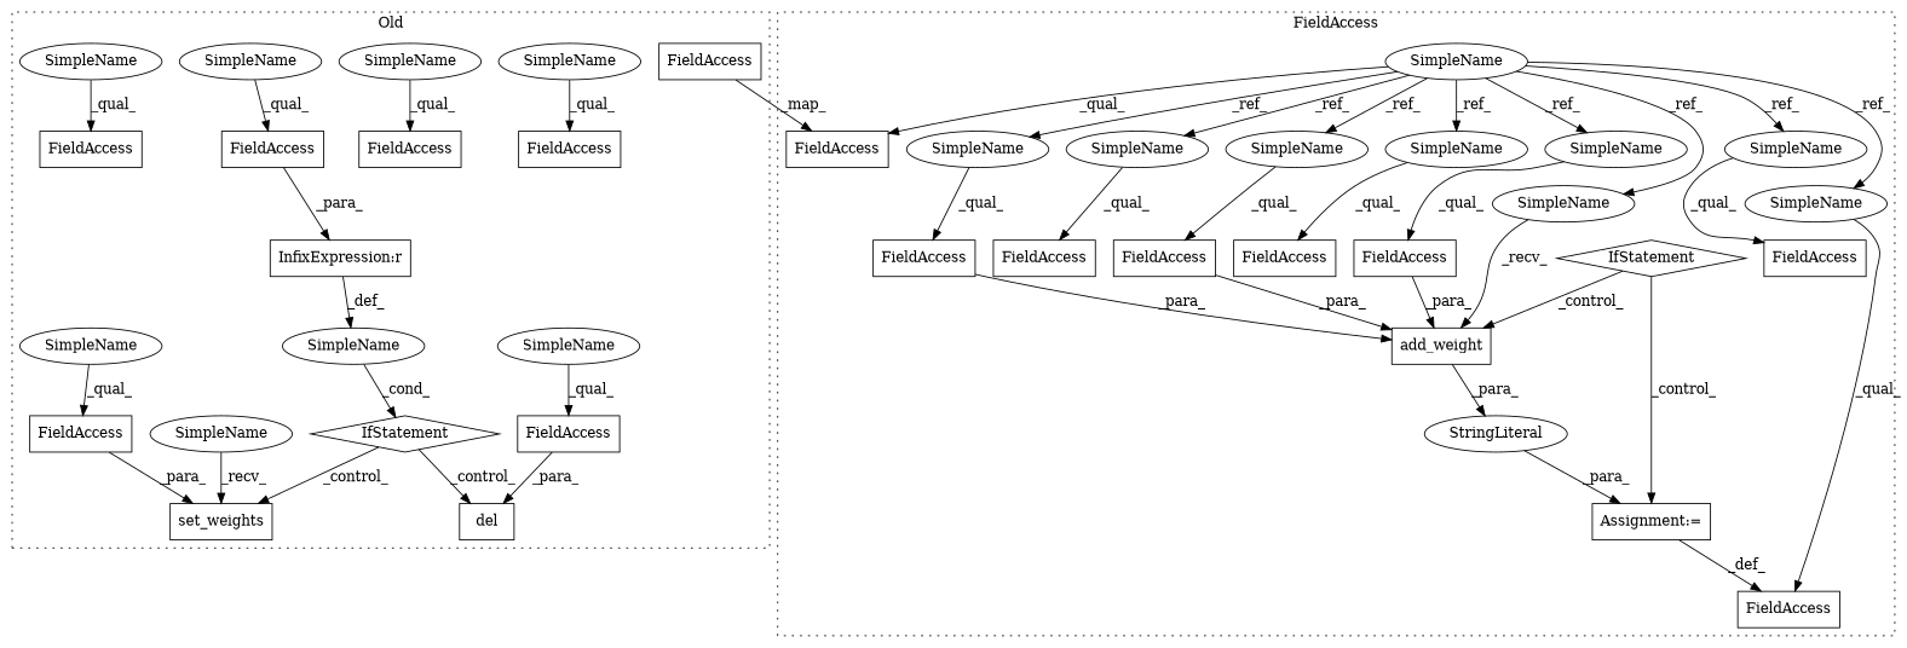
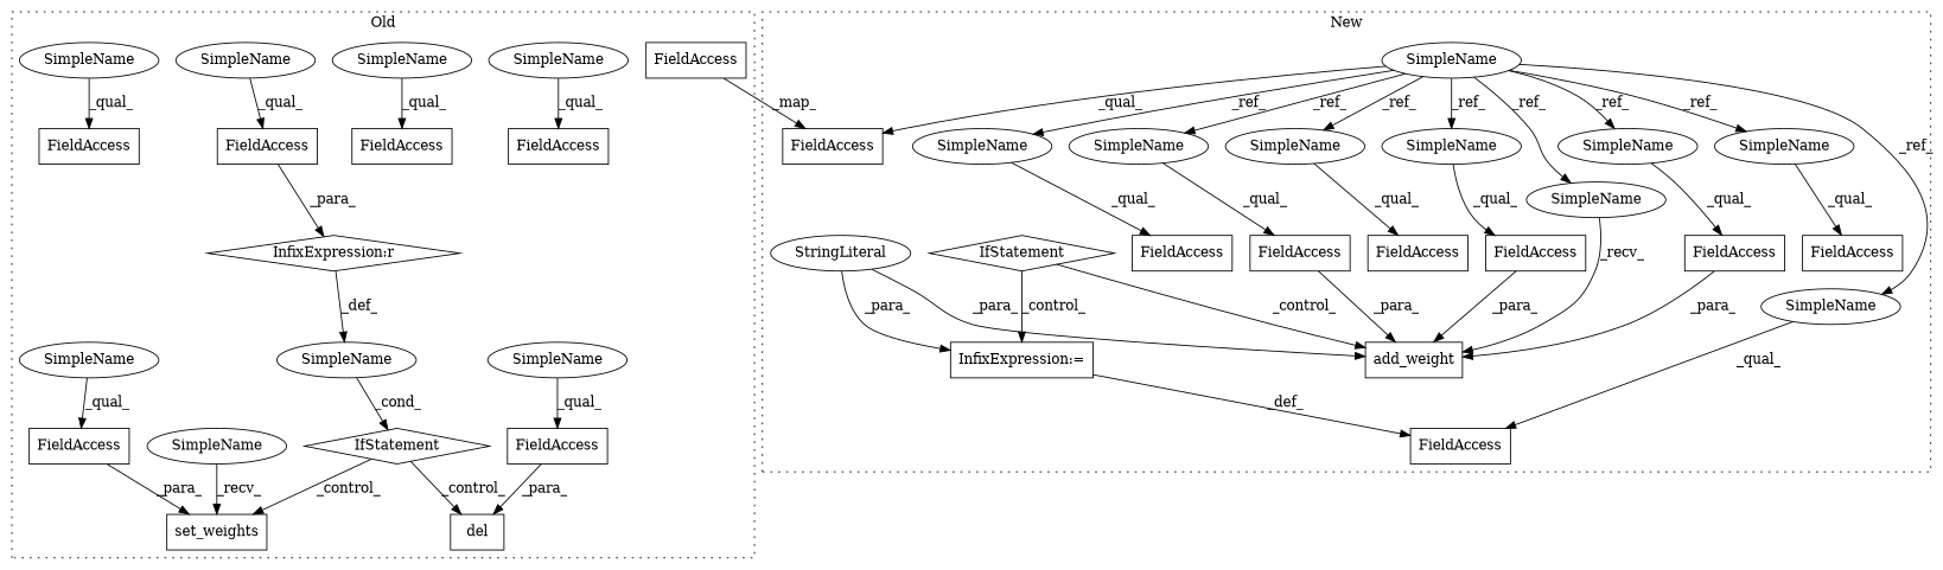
  digraph {
    node [a=42 l=4 s=8515 shape=box]
    n1 [a=32 l="12,1" label=set_weights s="8470,8502"]
    n2 [label=SimpleName shape=ellipse l="" s=""]
    n3 [a=32 l="4,1" label=del s="8511,8535"]
    n4 [a=22 l=20 label=FieldAccess]
-   n5 [a=27 label="InfixExpression:r" s=8447]
+   n5 [a=27 label="InfixExpression:r" s=8447 shape=diamond]
    n6 [a=22 l=20 label=FieldAccess s=8482]
    n7 [a=22 l=11 label=FieldAccess s=7925]
    n8 [a=22 l=20 label=FieldAccess s=8427]
    n9 [a=22 l=12 label=FieldAccess s=7905]
    n10 [a=25 l="4,2" label=IfStatement s="8423,8455" shape=diamond]
    n11 [a=22 l=9 label=FieldAccess s=8330]
    n12 [a=22 l=17 label=FieldAccess s=8192]
    n13 [label=SimpleName s=8330 shape=ellipse]
    n14 [label=SimpleName shape=ellipse]
    n15 [label=SimpleName s=7905 shape=ellipse]
    n16 [label=SimpleName s=8465 shape=ellipse]
    n17 [label=SimpleName s=8427 shape=ellipse]
    n18 [label=SimpleName s=8482 shape=ellipse]
    n19 [label=SimpleName s=7925 shape=ellipse]
    n20 [a=32 l="11,1" label=add_weight s="14468,14600"]
    n21 [label=SimpleName s=13379 shape=ellipse]
    n22 [a=45 l=18 label=StringLiteral s=14529 shape=ellipse]
    n23 [a=22 l=25 label=FieldAccess s=14575]
    n24 [a=22 l=26 label=FieldAccess s=14502]
    n25 [a=22 l=26 label=FieldAccess s=14548]
    n26 [a=22 l=12 label=FieldAccess s=14256]
    n27 [a=22 l=21 label=FieldAccess s=14441]
    n28 [a=22 l=21 label=FieldAccess s=14209]
    n29 [a=22 l=16 label=FieldAccess s=14038]
    n30 [a=25 l="4,2" label=IfStatement s="13796,13833" shape=diamond]
-   n31 [a=7 l=1 label="Assignment:=" s=14462]
+   n31 [a=7 l=1 label="InfixExpression:=" s=14462]
    n32 [a=22 l=26 label=FieldAccess s=14382]
    n33 [label=SimpleName s=14256 shape=ellipse]
    n34 [label=SimpleName s=14502 shape=ellipse]
    n35 [label=SimpleName s=14209 shape=ellipse]
    n36 [label=SimpleName s=14548 shape=ellipse]
    n37 [label=SimpleName s=14441 shape=ellipse]
    n38 [label=SimpleName s=14575 shape=ellipse]
    n39 [label=SimpleName s=14038 shape=ellipse]
    n40 [label=SimpleName s=14463 shape=ellipse]
    subgraph cluster_1 {
      label=Old
      style=dotted
      n1
      n2
      n3
      n4
      n5
      n6
      n7
      n8
      n9
      n10
      n11
      n12
      n13
      n14
      n15
      n16
      n17
      n18
      n19
    }
    subgraph cluster_2 {
-     label=FieldAccess
+     label=New
      style=dotted
      n20
      n21
      n22
      n23
      n24
      n25
      n26
      n27
      n28
      n29
      n30
      n31
      n32
      n33
      n34
      n35
      n36
      n37
      n38
      n39
      n40
    }
    n2 -> n10 [label=_cond_]
    n4 -> n3 [label=_para_]
    n5 -> n2 [label=_def_]
    n6 -> n1 [label=_para_]
    n8 -> n5 [label=_para_]
    n10 -> n1 [label=_control_]
    n10 -> n3 [label=_control_]
    n12 -> n32 [label=_map_]
    n13 -> n11 [label=_qual_]
    n14 -> n4 [label=_qual_]
    n15 -> n9 [label=_qual_]
    n16 -> n1 [label=_recv_]
    n17 -> n8 [label=_qual_]
    n18 -> n6 [label=_qual_]
    n19 -> n7 [label=_qual_]
    n21 -> n32 [label=_qual_]
    n21 -> n33 [label=_ref_]
    n21 -> n34 [label=_ref_]
    n21 -> n35 [label=_ref_]
    n21 -> n36 [label=_ref_]
    n21 -> n37 [label=_ref_]
    n21 -> n38 [label=_ref_]
    n21 -> n39 [label=_ref_]
    n21 -> n40 [label=_ref_]
-   n20 -> n22 [label=_para_]
+   n22 -> n20 [label=_para_]
    n22 -> n31 [label=_para_]
    n23 -> n20 [label=_para_]
    n24 -> n20 [label=_para_]
    n25 -> n20 [label=_para_]
    n30 -> n20 [label=_control_]
    n30 -> n31 [label=_control_]
    n31 -> n27 [label=_def_]
    n33 -> n26 [label=_qual_]
    n34 -> n24 [label=_qual_]
    n35 -> n28 [label=_qual_]
    n36 -> n25 [label=_qual_]
    n37 -> n27 [label=_qual_]
    n38 -> n23 [label=_qual_]
    n39 -> n29 [label=_qual_]
    n40 -> n20 [label=_recv_]
  }
